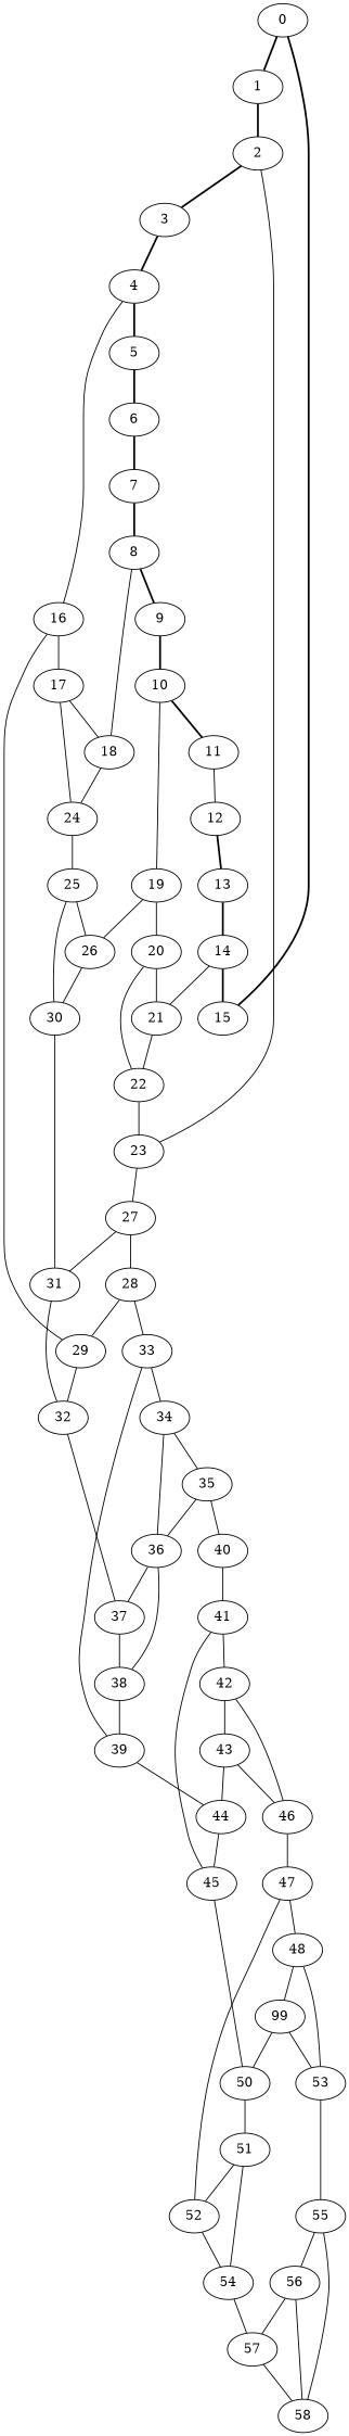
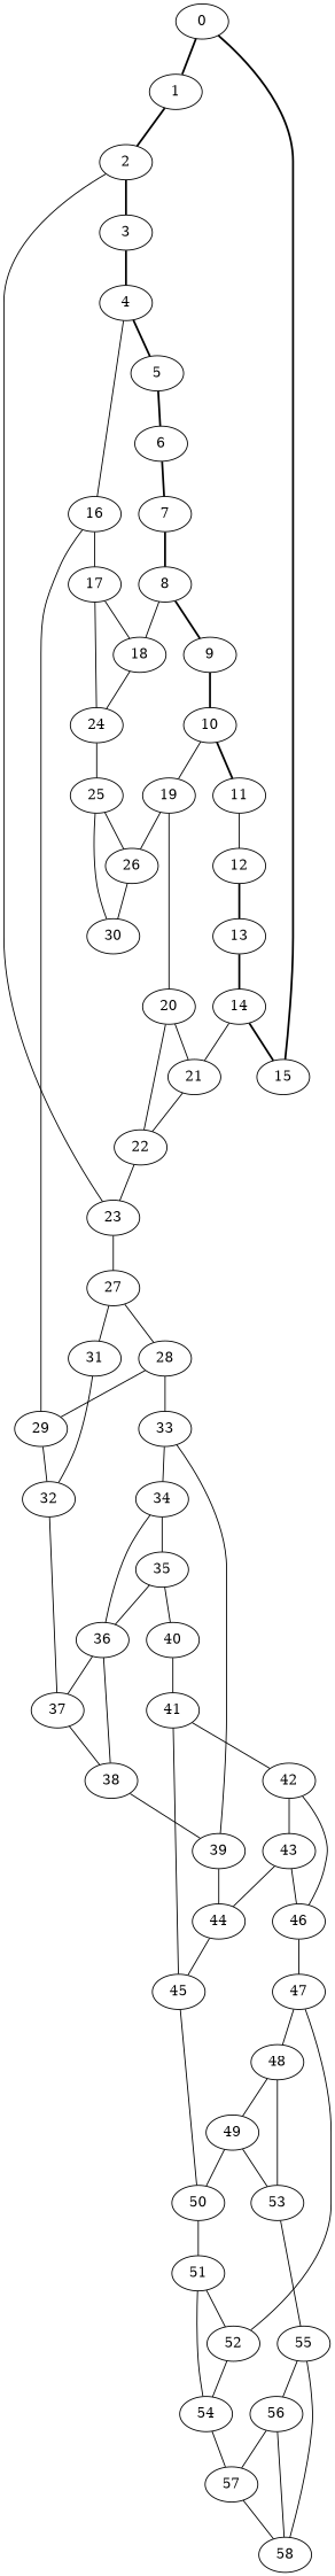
  graph {
    0
    1
    15
    2
    3
    23
    4
    27
    5
    16
    28
    31
    6
    17
    29
    7
    18
    24
    32
    8
    9
    10
    11
    19
    25
    12
    20
    26
    13
    21
    22
    30
    14
    37
    33
    34
    39
    35
    36
    44
    38
    40
    41
    45
    42
    50
    43
    46
    47
    51
    48
    52
    54
-   49 [label=99]
+   49
    53
    55
    57
    56
    58
    0 -- 1 [style=bold]
    0 -- 15 [style=bold]
    1 -- 2 [style=bold]
    2 -- 3 [style=bold]
    2 -- 23
    3 -- 4 [style=bold]
    23 -- 27
    4 -- 5 [style=bold]
    4 -- 16
    27 -- 28
    27 -- 31
    5 -- 6 [style=bold]
    16 -- 17
    16 -- 29
    28 -- 29
    28 -- 33
    31 -- 32
    6 -- 7 [style=bold]
    17 -- 18
    17 -- 24
    29 -- 32
    7 -- 8 [style=bold]
    18 -- 24
    24 -- 25
    32 -- 37
    8 -- 18
    8 -- 9 [style=bold]
    9 -- 10 [style=bold]
    10 -- 11 [style=bold]
    10 -- 19
    11 -- 12 [style=solid]
    19 -- 20
    19 -- 26
    25 -- 26
    25 -- 30
    12 -- 13 [style=bold]
    20 -- 21
    20 -- 22
    26 -- 30
    13 -- 14 [style=bold]
    21 -- 22
    22 -- 23
-   30 -- 31
    14 -- 15 [style=bold]
    14 -- 21
    37 -- 38
    33 -- 34
    33 -- 39
    34 -- 35
    34 -- 36
    39 -- 44
    35 -- 36
    35 -- 40
    36 -- 37
    36 -- 38
    44 -- 45
    38 -- 39
    40 -- 41
    41 -- 45
    41 -- 42
    45 -- 50
    42 -- 43
    42 -- 46
    50 -- 51
    43 -- 44
    43 -- 46
    46 -- 47
    47 -- 48
    47 -- 52
    51 -- 52
    51 -- 54
    48 -- 49
    48 -- 53
    52 -- 54
    54 -- 57
    49 -- 50
    49 -- 53
    53 -- 55
    55 -- 56
    55 -- 58
    57 -- 58
    56 -- 57
    56 -- 58
  }
